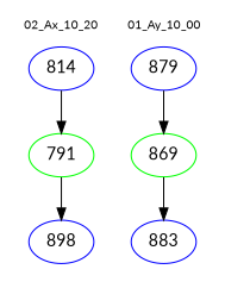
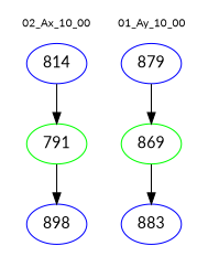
  digraph {
    fontname=Lato
    node [color=blue fontname=Lato]
    edge [color=black fontname=Lato]
    n1 [label=814]
    n2 [color=green label=791]
    n3 [label=898]
    n4 [label=879]
    n5 [color=green label=869]
    n6 [label=883]
    subgraph cluster_1 {
      color=white
      fontsize=10
-     label="02_Ax_10_20"
+     label="02_Ax_10_00"
      n1
      n2
      n3
    }
    subgraph cluster_2 {
      color=white
      fontsize=10
      label="01_Ay_10_00"
      n4
      n5
      n6
    }
    n1 -> n2
    n2 -> n3
    n4 -> n5
    n5 -> n6
  }
